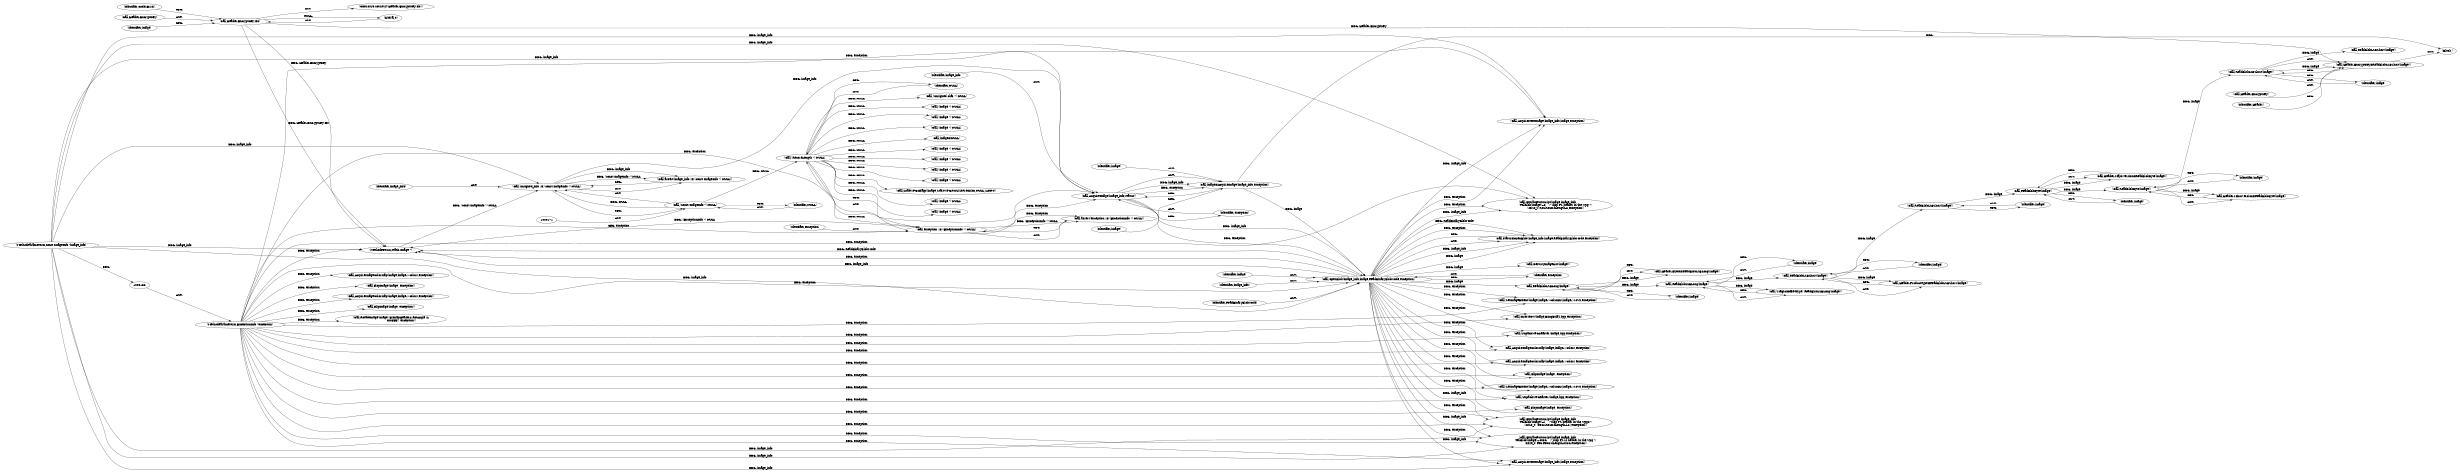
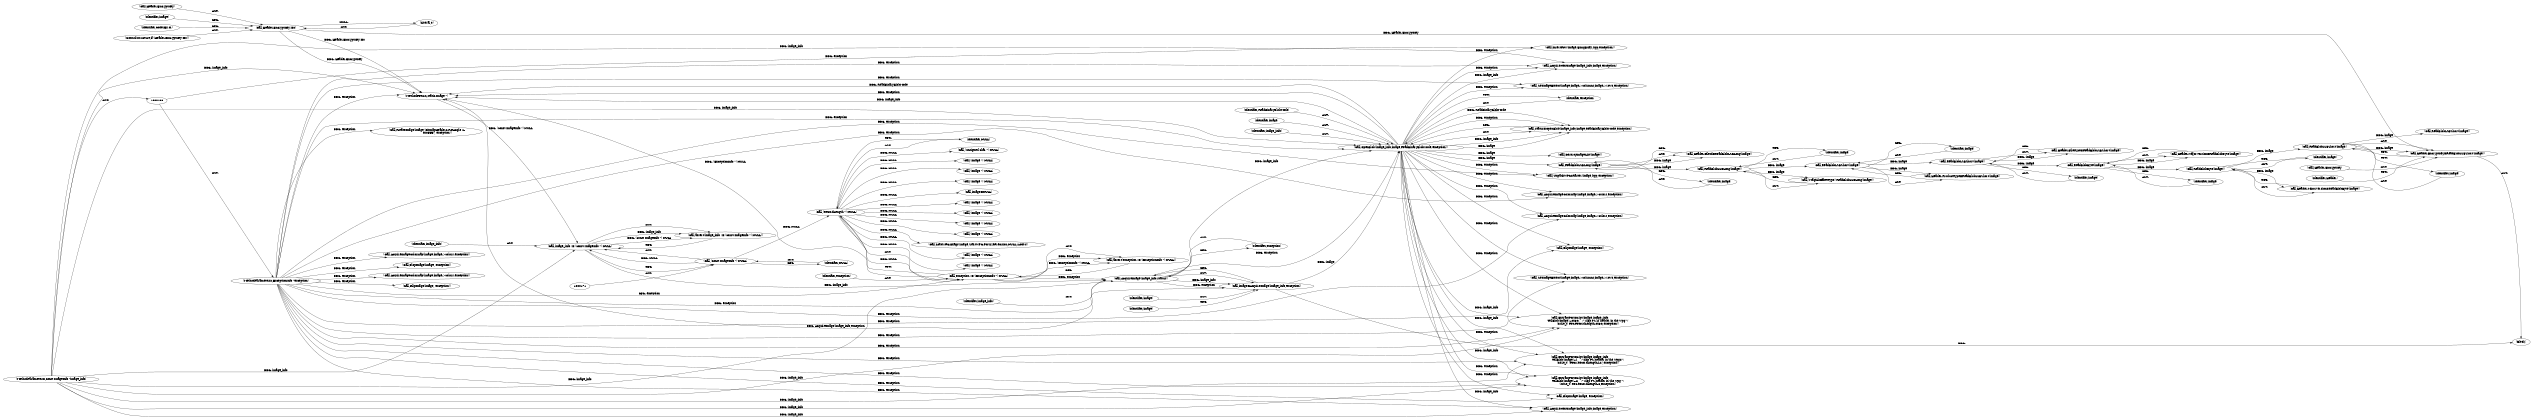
  digraph {
    rankdir=LR
    n1 [label="(Call,Header.EncryptKey!=0)"]
    n2 [label="(Literal,0)"]
    n3 [label="(MethodReturn,static Image *)"]
    n4 [label="(ControlStructure,if (Header.EncryptKey!=0))"]
    n5 [label="(Call,Header.EncryptKey=ReadBlobLSBShort(image))"]
-   n6 [label="(Call,unsigned_info != (const ImageInfo *) NULL)"]
+   n6 [label="(Call,image_info != (const ImageInfo *) NULL)"]
    n7 [label="(Call,ReadBlobLSBShort(image))"]
    n8 [label="(Block,)"]
    n9 [label="(Identifier,image)"]
    n10 [label="(Call,ReadBlobLSBShort(image))"]
    n11 [label="(Call,ReadBlobByte(image))"]
    n12 [label="(Call,Header.MinorVersion=ReadBlobByte(image))"]
    n13 [label="(Identifier,image)"]
    n14 [label="(Call,ReadBlobByte(image))"]
    n15 [label="(Identifier,image)"]
    n16 [label="(Call,Header.MajorVersion=ReadBlobByte(image))"]
    n17 [label="(Call,ReadBlobLSBShort(image))"]
    n18 [label="(Identifier,image)"]
+   n19 [label="(Call,Header.FileType=ReadBlobLSBShort(image))"]
    n20 [label="(Call,ReadBlobLSBShort(image))"]
    n21 [label="(Call,Header.ProductType=ReadBlobLSBShort(image))"]
    n22 [label="(Identifier,image)"]
    n23 [label="(Call,ReadBlobLSBLong(image))"]
    n24 [label="(Call,(MagickOffsetType) ReadBlobLSBLong(image))"]
    n25 [label="(Identifier,image)"]
    n26 [label="(Call,ReadBlobLSBLong(image))"]
    n27 [label="(Identifier,image)"]
    n28 [label="(Call,Header.FileId=ReadBlobLSBLong(image))"]
    n29 [label="(Call,OpenBlob(image_info,image,ReadBinaryBlobMode,exception))"]
    n30 [label="(Call,FlopImage(image, exception))"]
    n31 [label="(Call,ExtractPostscript(image,image_info,\n                  TellBlob(image)+i,    /*skip PS header in the wpg2*/\n                  (ssize_t) (Rec2.RecordLength-i-2),exception))"]
    n32 [label="(Call,AcquireNextImage(image_info,image,exception))"]
    n33 [label="(Call,SetImageExtent(image,image->columns,image->rows,exception))"]
    n34 [label="(Call,InsertRow(image,BImgBuff,i,bpp,exception))"]
    n35 [label="(Call,ExtractPostscript(image,image_info,\n                  TellBlob(image)+0x3C,   /* skip PS l2 header in the wpg */\n                  (ssize_t) Rec.RecordLength-0x3C,exception))"]
    n36 [label="(Call,UnpackWPG2Raster(image,bpp,exception))"]
    n37 [label="(Call,status=OpenBlob(image_info,image,ReadBinaryBlobMode,exception))"]
    n38 [label="(Call,ExtractPostscript(image,image_info,\n                  TellBlob(image)+8,   /* skip PS header in the wpg */\n                  (ssize_t) Rec.RecordLength-8,exception))"]
    n39 [label="(Call,AcquireNextImage(image_info,image,exception))"]
    n40 [label="(Call,DestroyImageList(image))"]
    n41 [label="(Call,AcquireImageColormap(image,image->colors,exception))"]
    n42 [label="(Identifier,exception)"]
    n43 [label="(Call,AcquireImageColormap(image,image->colors,exception))"]
    n44 [label="(Call,FlipImage(image, exception))"]
    n45 [label="(Call,SetImageExtent(image,image->columns,image->rows,exception))"]
-   n46 [label="(Call,UnpackWPGRaster(image,bpp,exception))"]
    n47 [label="(Call,AcquireImage(image_info,status))"]
    n48 [label="(Call,image=AcquireImage(image_info,exception))"]
    n49 [label="(Identifier,exception)"]
    n50 [label="(Call,(const ImageInfo *) NULL)"]
    n51 [label="(Call,assert(image_info != (const ImageInfo *) NULL))"]
    n52 [label="(Call,(RecordLength *) NULL)"]
    n53 [label="(Identifier,NULL)"]
    n54 [label="(MethodParameterIn,const ImageInfo *image_info)"]
    1000138
    n56 [label="(MethodParameterIn,ExceptionInfo *exception)"]
    n57 [label="(Call,exception != (ExceptionInfo *) NULL)"]
    n58 [label="(Identifier,NULL)"]
    n59 [label="(Call,(unsigned char *) NULL)"]
    n60 [label="(Call,(Image *) NULL)"]
    n61 [label="(Call,(Image *) NULL)"]
    n62 [label="(Call,(Image *) NULL)"]
    n63 [label="(Call,image=NULL)"]
    n64 [label="(Call,(Image *) NULL)"]
    n65 [label="(Call,(Image *) NULL)"]
    n66 [label="(Call,(Image *) NULL)"]
    n67 [label="(Call,(Image *) NULL)"]
    n68 [label="(Call,LoadWPG2Flags(image,StartWPG.PosSizePrecision,NULL,&CTM))"]
    n69 [label="(Call,(Image *) NULL)"]
    n70 [label="(Call,(Image *) NULL)"]
    n71 [label="(Call,assert(exception != (ExceptionInfo *) NULL))"]
    n72 [label="(Call,AcquireImageColormap(image,image->colors,exception))"]
    n73 [label="(Call,FlopImage(image, exception))"]
    n74 [label="(Call,AcquireImageColormap(image,image->colors,exception))"]
    n75 [label="(Call,FlipImage(image, exception))"]
    n76 [label="(Call,RotateImage(image,(BitmapHeader2.RotAngle &\n                        0x0FFF), exception))"]
    n77 [label="(Identifier,ReadBinaryBlobMode)"]
    n78 [label="(Call,Header.EncryptKey)"]
    n79 [label="(Identifier,image)"]
    n80 [label="(Identifier,Header)"]
    n81 [label="(Identifier,image_info)"]
    n82 [label="(Call,Header.EncryptKey)"]
    n83 [label="(Identifier,image)"]
    n84 [label="(Identifier,image)"]
    n85 [label="(Identifier,exception)"]
    n86 [label="(Identifier,CoderError)"]
    n87 [label="(Identifier,image_info)"]
    n88 [label="(Identifier,image_info)"]
    n89 [label="(Identifier,image)"]
    1000171
    n1 -> n2 [label="NULL: "]
    n1 -> n3 [label="DDG: Header.EncryptKey!=0"]
    n1 -> n3 [label="DDG: Header.EncryptKey"]
-   n1 -> n4 [label="AST: "]
+   n4 -> n1 [label="AST: "]
    n1 -> n5 [label="DDG: Header.EncryptKey"]
    n2 -> n1 [label="AST: "]
    n3 -> n6 [label="DDG: (const ImageInfo *) NULL"]
    n5 -> n7 [label="CFG: "]
    n5 -> n8 [label="AST: "]
    n6 -> n47 [label="DDG: image_info"]
    n6 -> n50 [label="CFG: "]
    n6 -> n51 [label="AST: "]
    n6 -> n51 [label="DDG: image_info"]
    n6 -> n51 [label="DDG: (const ImageInfo *) NULL"]
    n7 -> n5 [label="AST: "]
    n7 -> n5 [label="DDG: image"]
    n7 -> n9 [label="CFG: "]
    n7 -> n10 [label="DDG: image"]
    n9 -> n7 [label="AST: "]
    n11 -> n7 [label="DDG: image"]
    n11 -> n12 [label="AST: "]
    n11 -> n12 [label="DDG: image"]
    n11 -> n13 [label="CFG: "]
    n12 -> n11 [label="CFG: "]
    n13 -> n11 [label="AST: "]
    n14 -> n11 [label="DDG: image"]
    n14 -> n15 [label="CFG: "]
    n14 -> n16 [label="AST: "]
    n14 -> n16 [label="DDG: image"]
    n15 -> n14 [label="AST: "]
    n16 -> n14 [label="CFG: "]
    n17 -> n14 [label="DDG: image"]
    n17 -> n18 [label="CFG: "]
+   n17 -> n19 [label="AST: "]
+   n17 -> n19 [label="DDG: image"]
    n18 -> n17 [label="AST: "]
+   n19 -> n17 [label="CFG: "]
    n20 -> n17 [label="DDG: image"]
    n20 -> n21 [label="AST: "]
    n20 -> n21 [label="DDG: image"]
    n20 -> n22 [label="CFG: "]
    n21 -> n20 [label="CFG: "]
    n22 -> n20 [label="AST: "]
    n23 -> n20 [label="DDG: image"]
    n23 -> n24 [label="AST: "]
    n23 -> n24 [label="DDG: image"]
    n23 -> n25 [label="CFG: "]
    n24 -> n23 [label="CFG: "]
    n25 -> n23 [label="AST: "]
    n26 -> n23 [label="DDG: image"]
    n26 -> n27 [label="CFG: "]
    n26 -> n28 [label="AST: "]
    n26 -> n28 [label="DDG: image"]
    n27 -> n26 [label="AST: "]
    n28 -> n26 [label="CFG: "]
    n29 -> n3 [label="DDG: ReadBinaryBlobMode"]
    n29 -> n3 [label="DDG: exception"]
    n29 -> n3 [label="DDG: image_info"]
    n29 -> n26 [label="DDG: image"]
    n29 -> n30 [label="DDG: exception"]
    n29 -> n31 [label="DDG: image_info"]
    n29 -> n31 [label="DDG: exception"]
    n29 -> n32 [label="DDG: image_info"]
    n29 -> n33 [label="DDG: exception"]
    n29 -> n34 [label="DDG: exception"]
    n29 -> n35 [label="DDG: image_info"]
    n29 -> n35 [label="DDG: exception"]
    n29 -> n36 [label="DDG: exception"]
    n29 -> n37 [label="AST: "]
    n29 -> n37 [label="DDG: image_info"]
    n29 -> n37 [label="DDG: image"]
    n29 -> n37 [label="DDG: ReadBinaryBlobMode"]
    n29 -> n37 [label="DDG: exception"]
    n29 -> n38 [label="DDG: image_info"]
    n29 -> n38 [label="DDG: exception"]
    n29 -> n39 [label="DDG: image_info"]
    n29 -> n39 [label="DDG: exception"]
    n29 -> n40 [label="DDG: image"]
    n29 -> n41 [label="DDG: exception"]
    n29 -> n42 [label="CFG: "]
    n29 -> n43 [label="DDG: exception"]
    n29 -> n44 [label="DDG: exception"]
    n29 -> n45 [label="DDG: exception"]
-   n29 -> n46 [label="DDG: exception"]
    n37 -> n29 [label="CFG: "]
    n42 -> n29 [label="AST: "]
    n47 -> n29 [label="DDG: image_info"]
    n47 -> n29 [label="DDG: exception"]
    n47 -> n48 [label="AST: "]
    n47 -> n48 [label="DDG: image_info"]
    n47 -> n48 [label="DDG: exception"]
    n47 -> n49 [label="CFG: "]
+   n48 -> n3 [label="DDG: AcquireImage(image_info,exception)"]
    n48 -> n8 [label="DDG: "]
    n48 -> n29 [label="DDG: image"]
    n48 -> n47 [label="CFG: "]
    n49 -> n47 [label="AST: "]
    n50 -> n6 [label="AST: "]
    n50 -> n6 [label="DDG: NULL"]
    n50 -> n52 [label="DDG: NULL"]
    n50 -> n53 [label="CFG: "]
    n51 -> n6 [label="CFG: "]
    n52 -> n57 [label="AST: "]
    n52 -> n57 [label="DDG: NULL"]
    n52 -> n58 [label="CFG: "]
    n52 -> n59 [label="DDG: NULL"]
    n52 -> n60 [label="DDG: NULL"]
    n52 -> n61 [label="DDG: NULL"]
    n52 -> n62 [label="DDG: NULL"]
    n52 -> n63 [label="DDG: NULL"]
    n52 -> n64 [label="DDG: NULL"]
    n52 -> n65 [label="DDG: NULL"]
    n52 -> n66 [label="DDG: NULL"]
    n52 -> n67 [label="DDG: NULL"]
    n52 -> n68 [label="DDG: NULL"]
    n52 -> n69 [label="DDG: NULL"]
    n52 -> n70 [label="DDG: NULL"]
    n53 -> n50 [label="AST: "]
    n54 -> n3 [label="DDG: image_info"]
    n54 -> n6 [label="DDG: image_info"]
    n54 -> n29 [label="DDG: image_info"]
    n54 -> n31 [label="DDG: image_info"]
    n54 -> n32 [label="DDG: image_info"]
    n54 -> n35 [label="DDG: image_info"]
    n54 -> n38 [label="DDG: image_info"]
    n54 -> n39 [label="DDG: image_info"]
    n54 -> n47 [label="DDG: image_info"]
-   n54 -> 1000138 [label="DDG: "]
+   n54 -> 1000138 [label="AST: "]
    1000138 -> n56 [label="AST: "]
    n56 -> n3 [label="DDG: exception"]
    n56 -> n29 [label="DDG: exception"]
    n56 -> n30 [label="DDG: exception"]
    n56 -> n31 [label="DDG: exception"]
    n56 -> n32 [label="DDG: exception"]
    n56 -> n33 [label="DDG: exception"]
-   n56 -> n34 [label="DDG: exception"]
+   1000138 -> n34 [label="DDG: exception"]
    n56 -> n35 [label="DDG: exception"]
    n56 -> n36 [label="DDG: exception"]
    n56 -> n38 [label="DDG: exception"]
    n56 -> n39 [label="DDG: exception"]
    n56 -> n41 [label="DDG: exception"]
    n56 -> n43 [label="DDG: exception"]
    n56 -> n44 [label="DDG: exception"]
    n56 -> n45 [label="DDG: exception"]
-   n56 -> n46 [label="DDG: exception"]
    n56 -> n47 [label="DDG: exception"]
    n56 -> n57 [label="CFG: exception"]
    n56 -> n72 [label="DDG: exception"]
    n56 -> n73 [label="DDG: exception"]
    n56 -> n74 [label="DDG: exception"]
    n56 -> n75 [label="DDG: exception"]
    n56 -> n76 [label="DDG: exception"]
    n57 -> n3 [label="DDG: (ExceptionInfo *) NULL"]
    n57 -> n47 [label="DDG: exception"]
    n57 -> n52 [label="CFG: "]
    n57 -> n71 [label="AST: "]
    n57 -> n71 [label="DDG: exception"]
    n57 -> n71 [label="DDG: (ExceptionInfo *) NULL"]
    n58 -> n52 [label="AST: "]
    n71 -> n57 [label="CFG: "]
    n77 -> n29 [label="AST: "]
    n78 -> n5 [label="AST: "]
    n79 -> n48 [label="AST: "]
    n80 -> n5 [label="CFG: "]
    n81 -> n47 [label="AST: "]
    n82 -> n1 [label="AST: "]
    n83 -> n1 [label="CFG: "]
    n84 -> n29 [label="AST: "]
    n85 -> n57 [label="AST: "]
    n86 -> n1 [label="CFG: "]
    n87 -> n29 [label="AST: "]
    n88 -> n6 [label="AST: "]
    n89 -> n48 [label="CFG: "]
    1000171 -> n50 [label="AST: "]
  }
